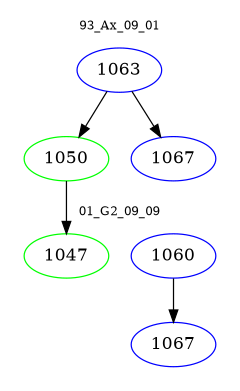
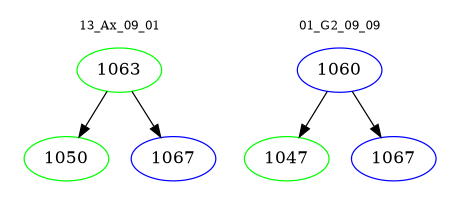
  digraph {
    node [color=blue]
    edge [color=black]
-   n1 [label=1063]
+   n1 [color=green label=1063]
    n2 [color=green label=1050]
    n3 [label=1067]
    n4 [label=1060]
    n5 [color=green label=1047]
    n6 [label=1067]
    subgraph cluster_1 {
      color=white
      fontsize=10
-     label="93_Ax_09_01"
+     label="13_Ax_09_01"
      n1
      n2
      n3
    }
    subgraph cluster_2 {
      color=white
      fontsize=10
      label="01_G2_09_09"
      n4
      n5
      n6
    }
    n1 -> n2
    n1 -> n3
-   n2 -> n5
+   n4 -> n5
    n4 -> n6
  }
